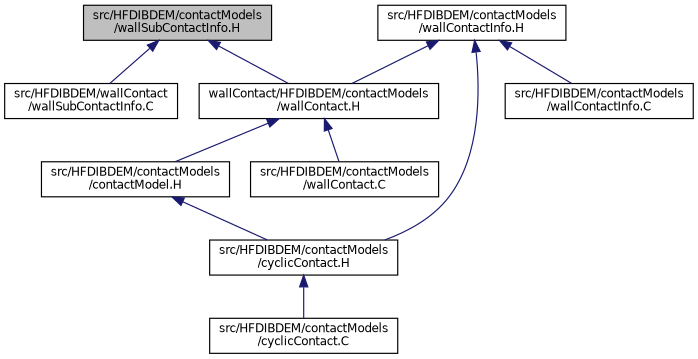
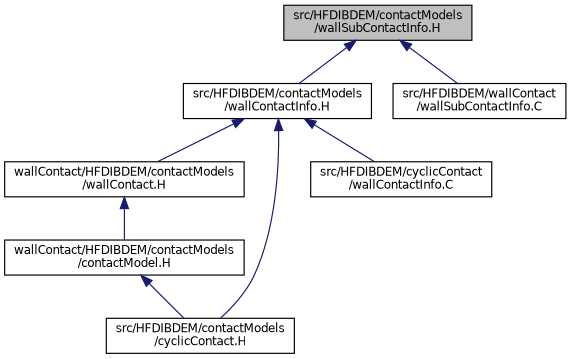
  digraph {
    node [color=black fillcolor=white fontname=Helvetica fontsize=10 shape=record style=filled]
    edge [color=midnightblue dir=back fontname=Helvetica fontsize=10 labelfontname=Helvetica labelfontsize=10 style=solid]
    n1 [fillcolor=grey75 fontcolor=black height=0.2 label="src/HFDIBDEM/contactModels\l/wallSubContactInfo.H" width=0.4]
    n2 [height=0.2 label="src/HFDIBDEM/contactModels\l/wallContactInfo.H" width=0.4]
    n3 [height=0.2 label="src/HFDIBDEM/wallContact\l/wallSubContactInfo.C" width=0.4]
    n4 [height=0.2 label="wallContact/HFDIBDEM/contactModels\l/wallContact.H" width=0.4]
    n5 [height=0.2 label="src/HFDIBDEM/contactModels\l/cyclicContact.H" width=0.4]
-   n6 [height=0.2 label="src/HFDIBDEM/contactModels\l/wallContactInfo.C" width=0.4]
-   n7 [height=0.2 label="src/HFDIBDEM/contactModels\l/contactModel.H" width=0.4]
-   n8 [height=0.2 label="src/HFDIBDEM/contactModels\l/wallContact.C" width=0.4]
-   n9 [height=0.2 label="src/HFDIBDEM/contactModels\l/cyclicContact.C" width=0.4]
-   n1 -> n4
+   n6 [height=0.2 label="src/HFDIBDEM/cyclicContact\l/wallContactInfo.C" width=0.4]
+   n7 [height=0.2 label="wallContact/HFDIBDEM/contactModels\l/contactModel.H" width=0.4]
+   n1 -> n2
    n1 -> n3
    n2 -> n4
    n2 -> n5
    n2 -> n6
    n4 -> n7
-   n4 -> n8
-   n5 -> n9
    n7 -> n5
  }
